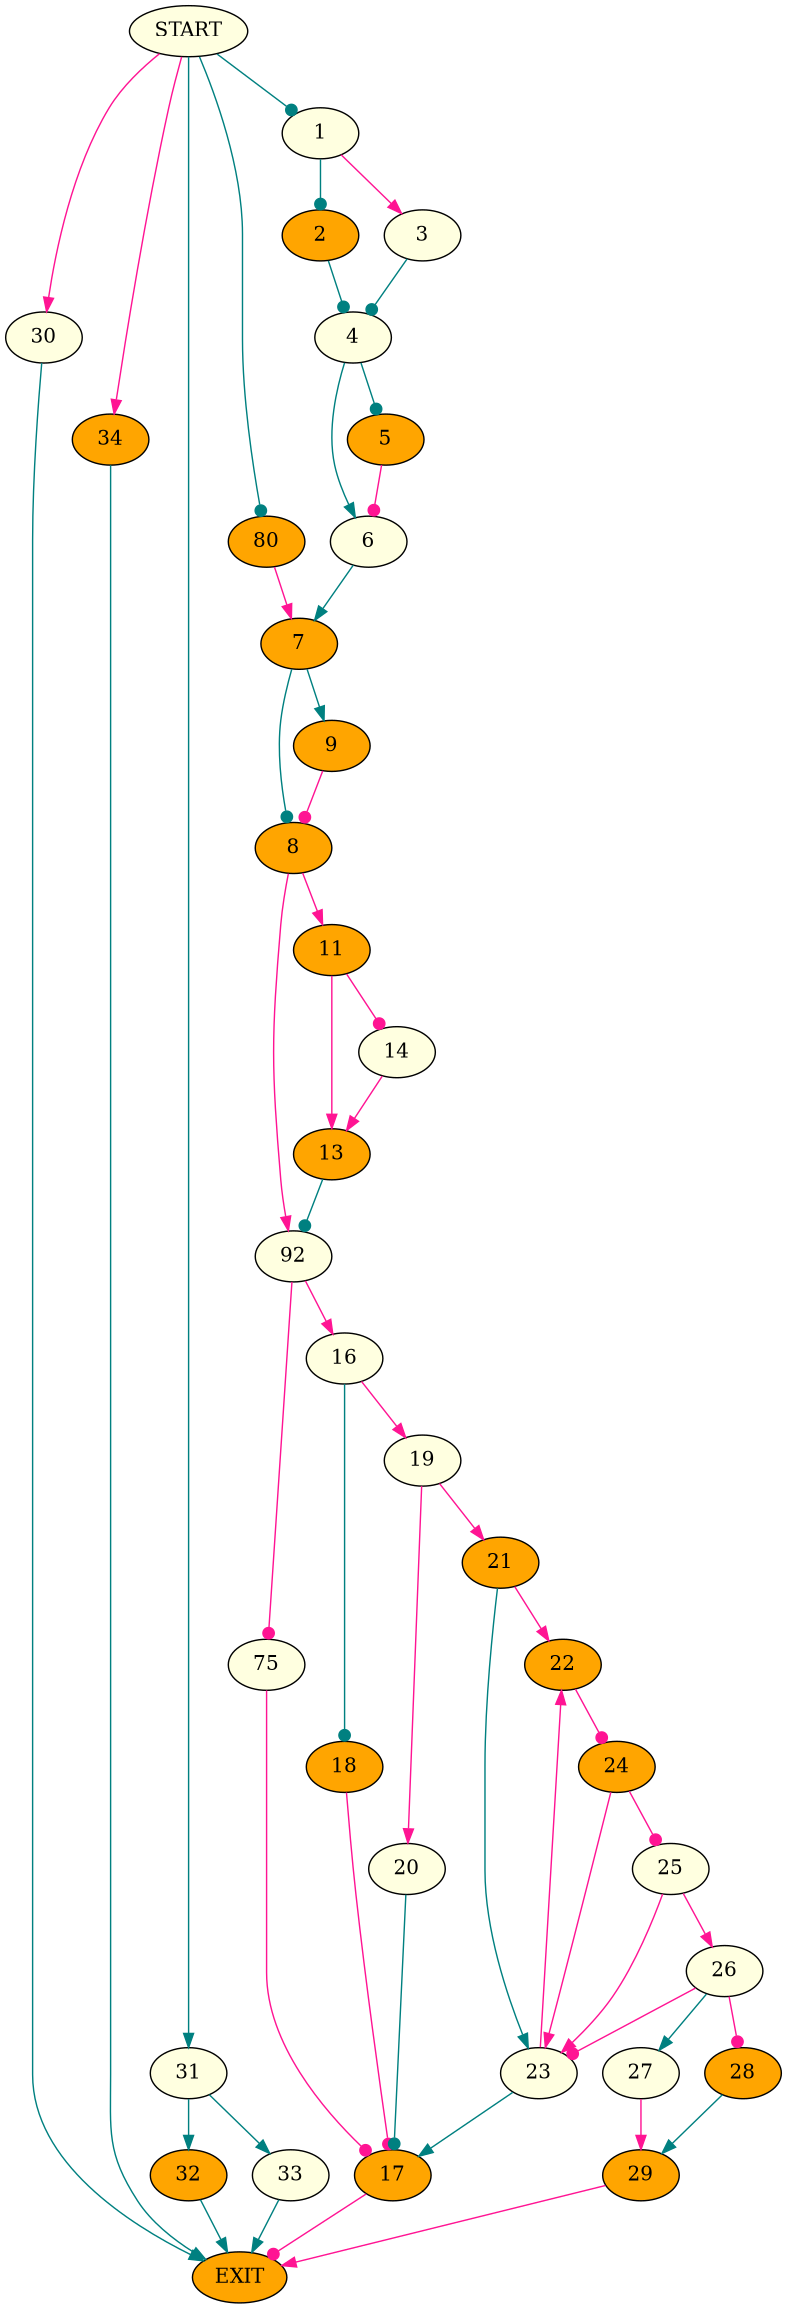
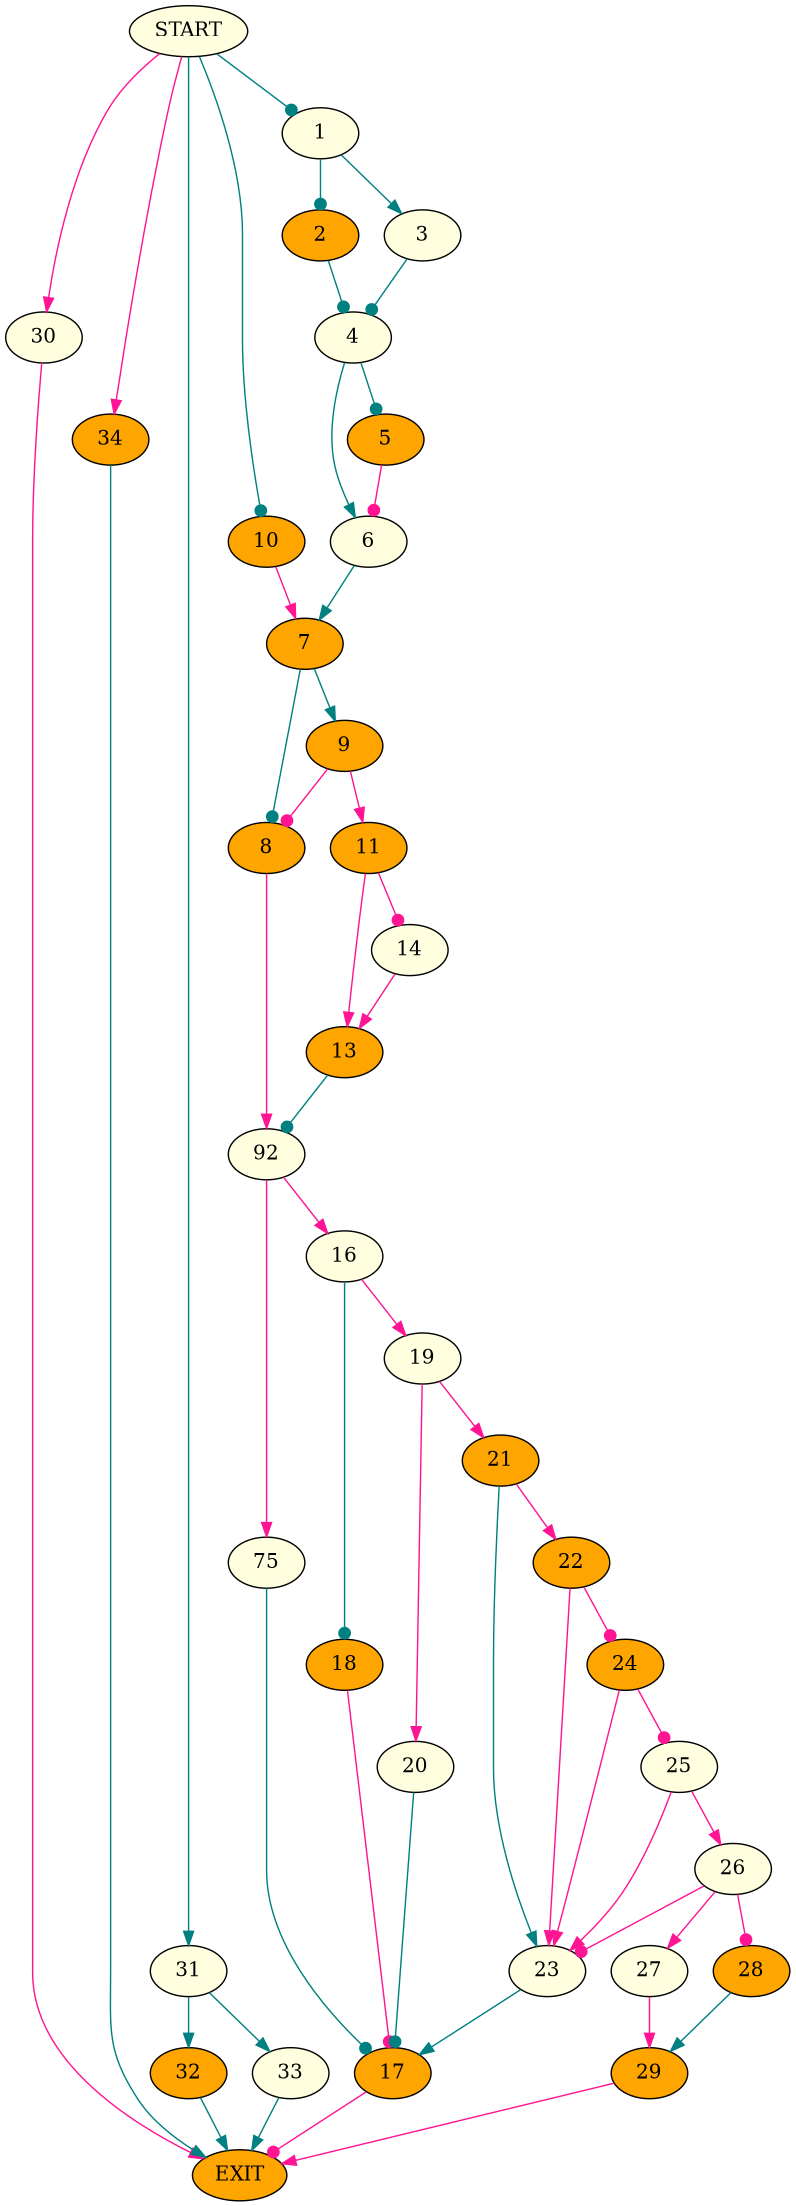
  digraph {
    node [fillcolor=lightyellow style=filled]
    edge [arrowhead=normal color=deeppink]
    n1 [label=START]
    1
-   10 [fillcolor=orange label=80]
+   10 [fillcolor=orange]
    30
    31
    34 [fillcolor=orange]
    2 [fillcolor=orange]
    3
    7 [fillcolor=orange]
    n10 [fillcolor=orange label=EXIT]
    32 [fillcolor=orange]
    33
    4
    5 [fillcolor=orange]
    6
    8 [fillcolor=orange]
    9 [fillcolor=orange]
    n18 [label=92]
    11 [fillcolor=orange]
    n20 [label=75]
    16
    13 [fillcolor=orange]
    14
    17 [fillcolor=orange]
    18 [fillcolor=orange]
    19
    20
    21 [fillcolor=orange]
    22 [fillcolor=orange]
    23
    24 [fillcolor=orange]
    25
    26
    27
    28 [fillcolor=orange]
    29 [fillcolor=orange]
    n1 -> 1 [arrowhead=dot color=teal]
    n1 -> 10 [arrowhead=dot color=teal]
    n1 -> 30
    n1 -> 31 [color=teal]
    n1 -> 34
    1 -> 2 [arrowhead=dot color=teal]
-   1 -> 3
+   1 -> 3 [color=teal]
    10 -> 7
-   30 -> n10 [color=teal]
+   30 -> n10
    31 -> 32 [color=teal]
    31 -> 33 [color=teal]
    34 -> n10 [color=teal]
    2 -> 4 [arrowhead=dot color=teal]
    3 -> 4 [arrowhead=dot color=teal]
    7 -> 8 [arrowhead=dot color=teal]
    7 -> 9 [color=teal]
    32 -> n10 [color=teal]
    33 -> n10 [color=teal]
    4 -> 5 [arrowhead=dot color=teal]
    4 -> 6 [color=teal]
    5 -> 6 [arrowhead=dot]
    6 -> 7 [color=teal]
    8 -> n18
    9 -> 8 [arrowhead=dot]
-   8 -> 11
-   n18 -> n20 [arrowhead=dot]
+   9 -> 11
+   n18 -> n20
    n18 -> 16
    11 -> 13
    11 -> 14 [arrowhead=dot]
-   n20 -> 17 [arrowhead=dot]
+   n20 -> 17 [arrowhead=dot color=teal]
    16 -> 18 [arrowhead=dot color=teal]
    16 -> 19
    13 -> n18 [arrowhead=dot color=teal]
    14 -> 13
    17 -> n10 [arrowhead=dot]
    18 -> 17 [arrowhead=dot]
    19 -> 20
    19 -> 21
    20 -> 17 [arrowhead=dot color=teal]
    21 -> 22
    21 -> 23 [color=teal]
-   23 -> 22
+   22 -> 23
    22 -> 24 [arrowhead=dot]
    23 -> 17 [color=teal]
    24 -> 23
    24 -> 25 [arrowhead=dot]
    25 -> 23
    25 -> 26
    26 -> 23 [arrowhead=dot]
-   26 -> 27 [color=teal]
+   26 -> 27
    26 -> 28 [arrowhead=dot]
    27 -> 29
    28 -> 29 [color=teal]
    29 -> n10
  }
